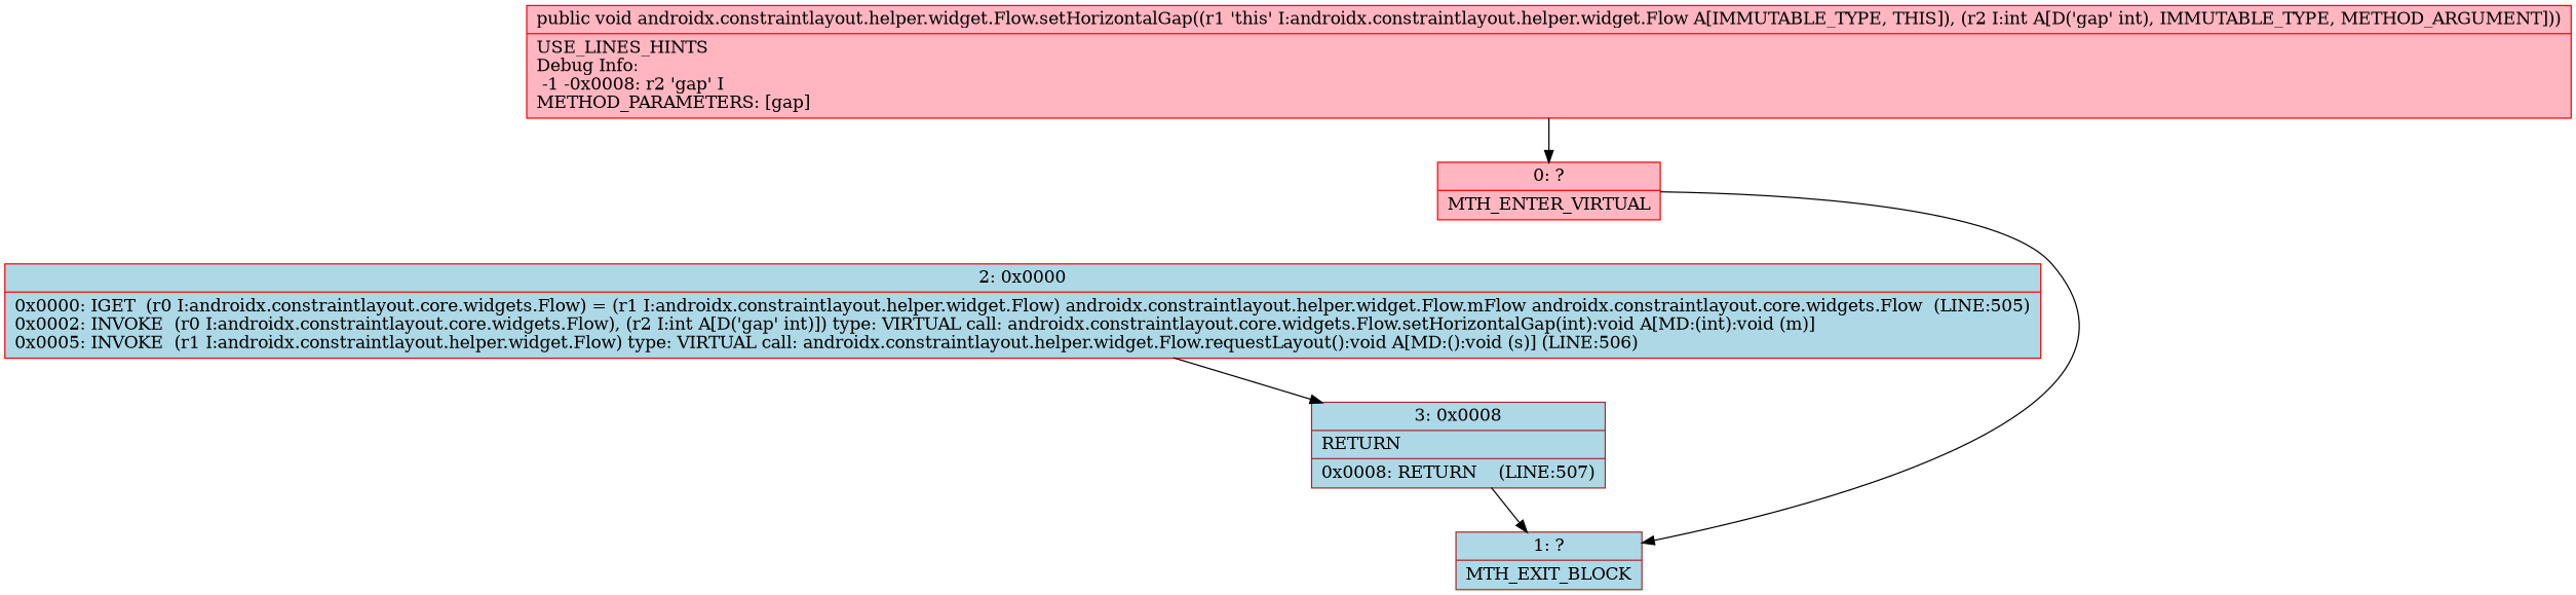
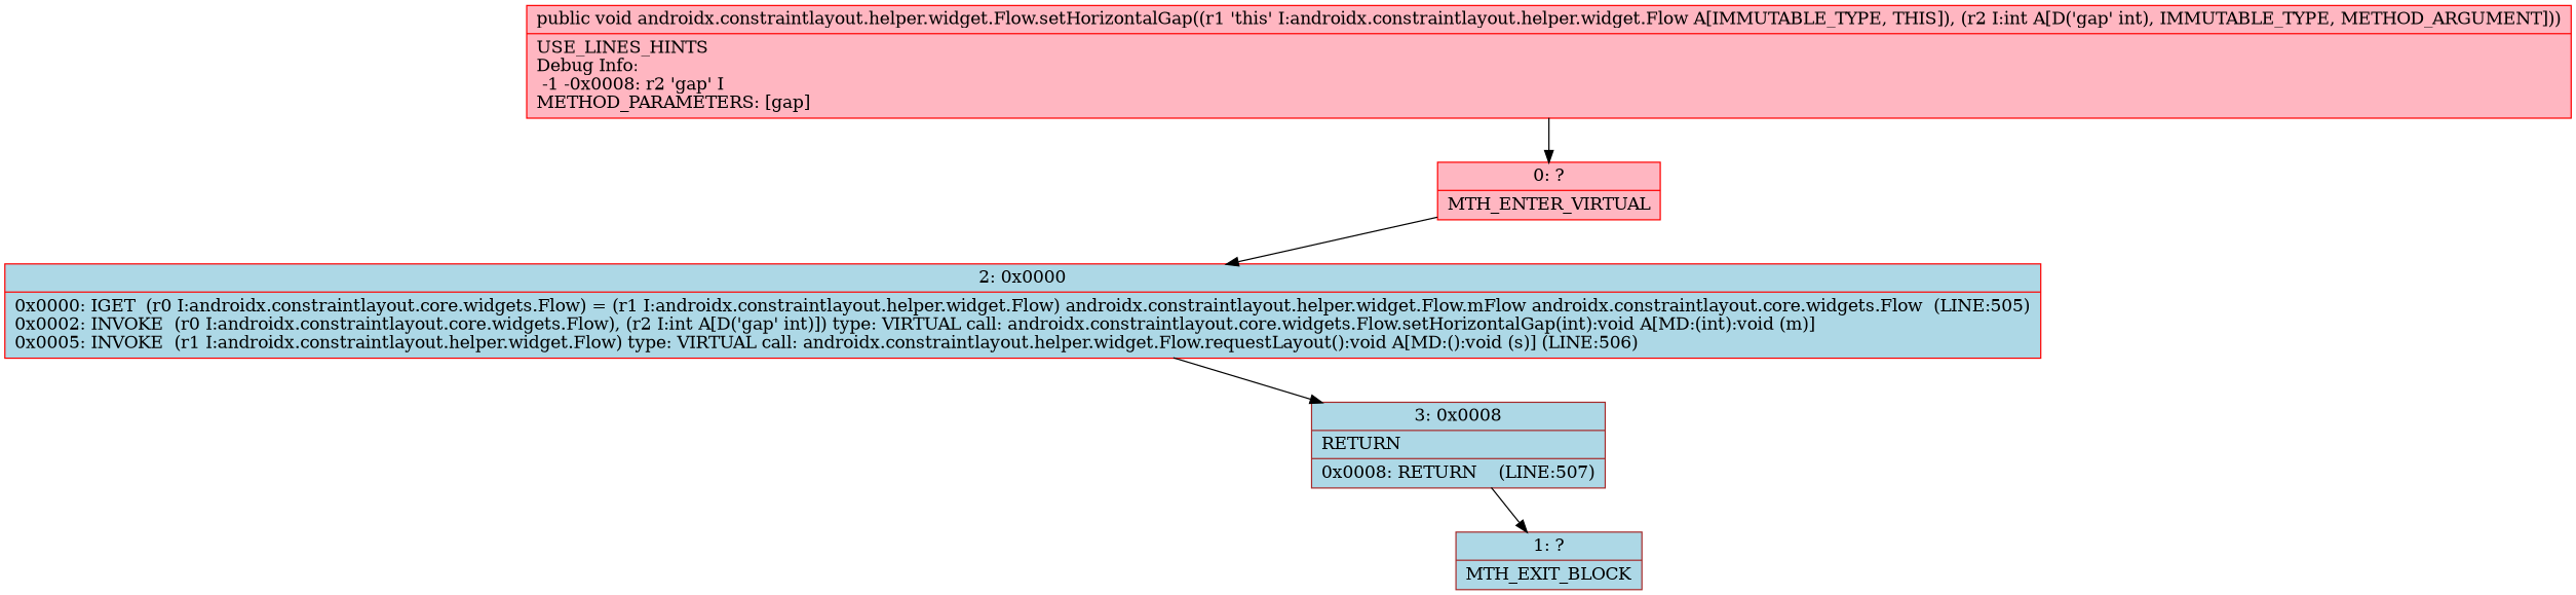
  digraph {
    node [color=red fillcolor=lightblue shape=record style=filled]
    n1 [fillcolor=lightpink label="{0\:\ ?|MTH_ENTER_VIRTUAL\l}"]
    n2 [label="{2\:\ 0x0000|0x0000: IGET  (r0 I:androidx.constraintlayout.core.widgets.Flow) = (r1 I:androidx.constraintlayout.helper.widget.Flow) androidx.constraintlayout.helper.widget.Flow.mFlow androidx.constraintlayout.core.widgets.Flow  (LINE:505)\l0x0002: INVOKE  (r0 I:androidx.constraintlayout.core.widgets.Flow), (r2 I:int A[D('gap' int)]) type: VIRTUAL call: androidx.constraintlayout.core.widgets.Flow.setHorizontalGap(int):void A[MD:(int):void (m)]\l0x0005: INVOKE  (r1 I:androidx.constraintlayout.helper.widget.Flow) type: VIRTUAL call: androidx.constraintlayout.helper.widget.Flow.requestLayout():void A[MD:():void (s)] (LINE:506)\l}"]
    n3 [color=brown label="{3\:\ 0x0008|RETURN\l|0x0008: RETURN    (LINE:507)\l}"]
    n4 [color=brown label="{1\:\ ?|MTH_EXIT_BLOCK\l}"]
    n5 [fillcolor=lightpink label="{public void androidx.constraintlayout.helper.widget.Flow.setHorizontalGap((r1 'this' I:androidx.constraintlayout.helper.widget.Flow A[IMMUTABLE_TYPE, THIS]), (r2 I:int A[D('gap' int), IMMUTABLE_TYPE, METHOD_ARGUMENT]))  | USE_LINES_HINTS\lDebug Info:\l  \-1 \-0x0008: r2 'gap' I\lMETHOD_PARAMETERS: [gap]\l}"]
-   n1 -> n4
+   n1 -> n2
    n2 -> n3
    n3 -> n4
    n5 -> n1
  }
